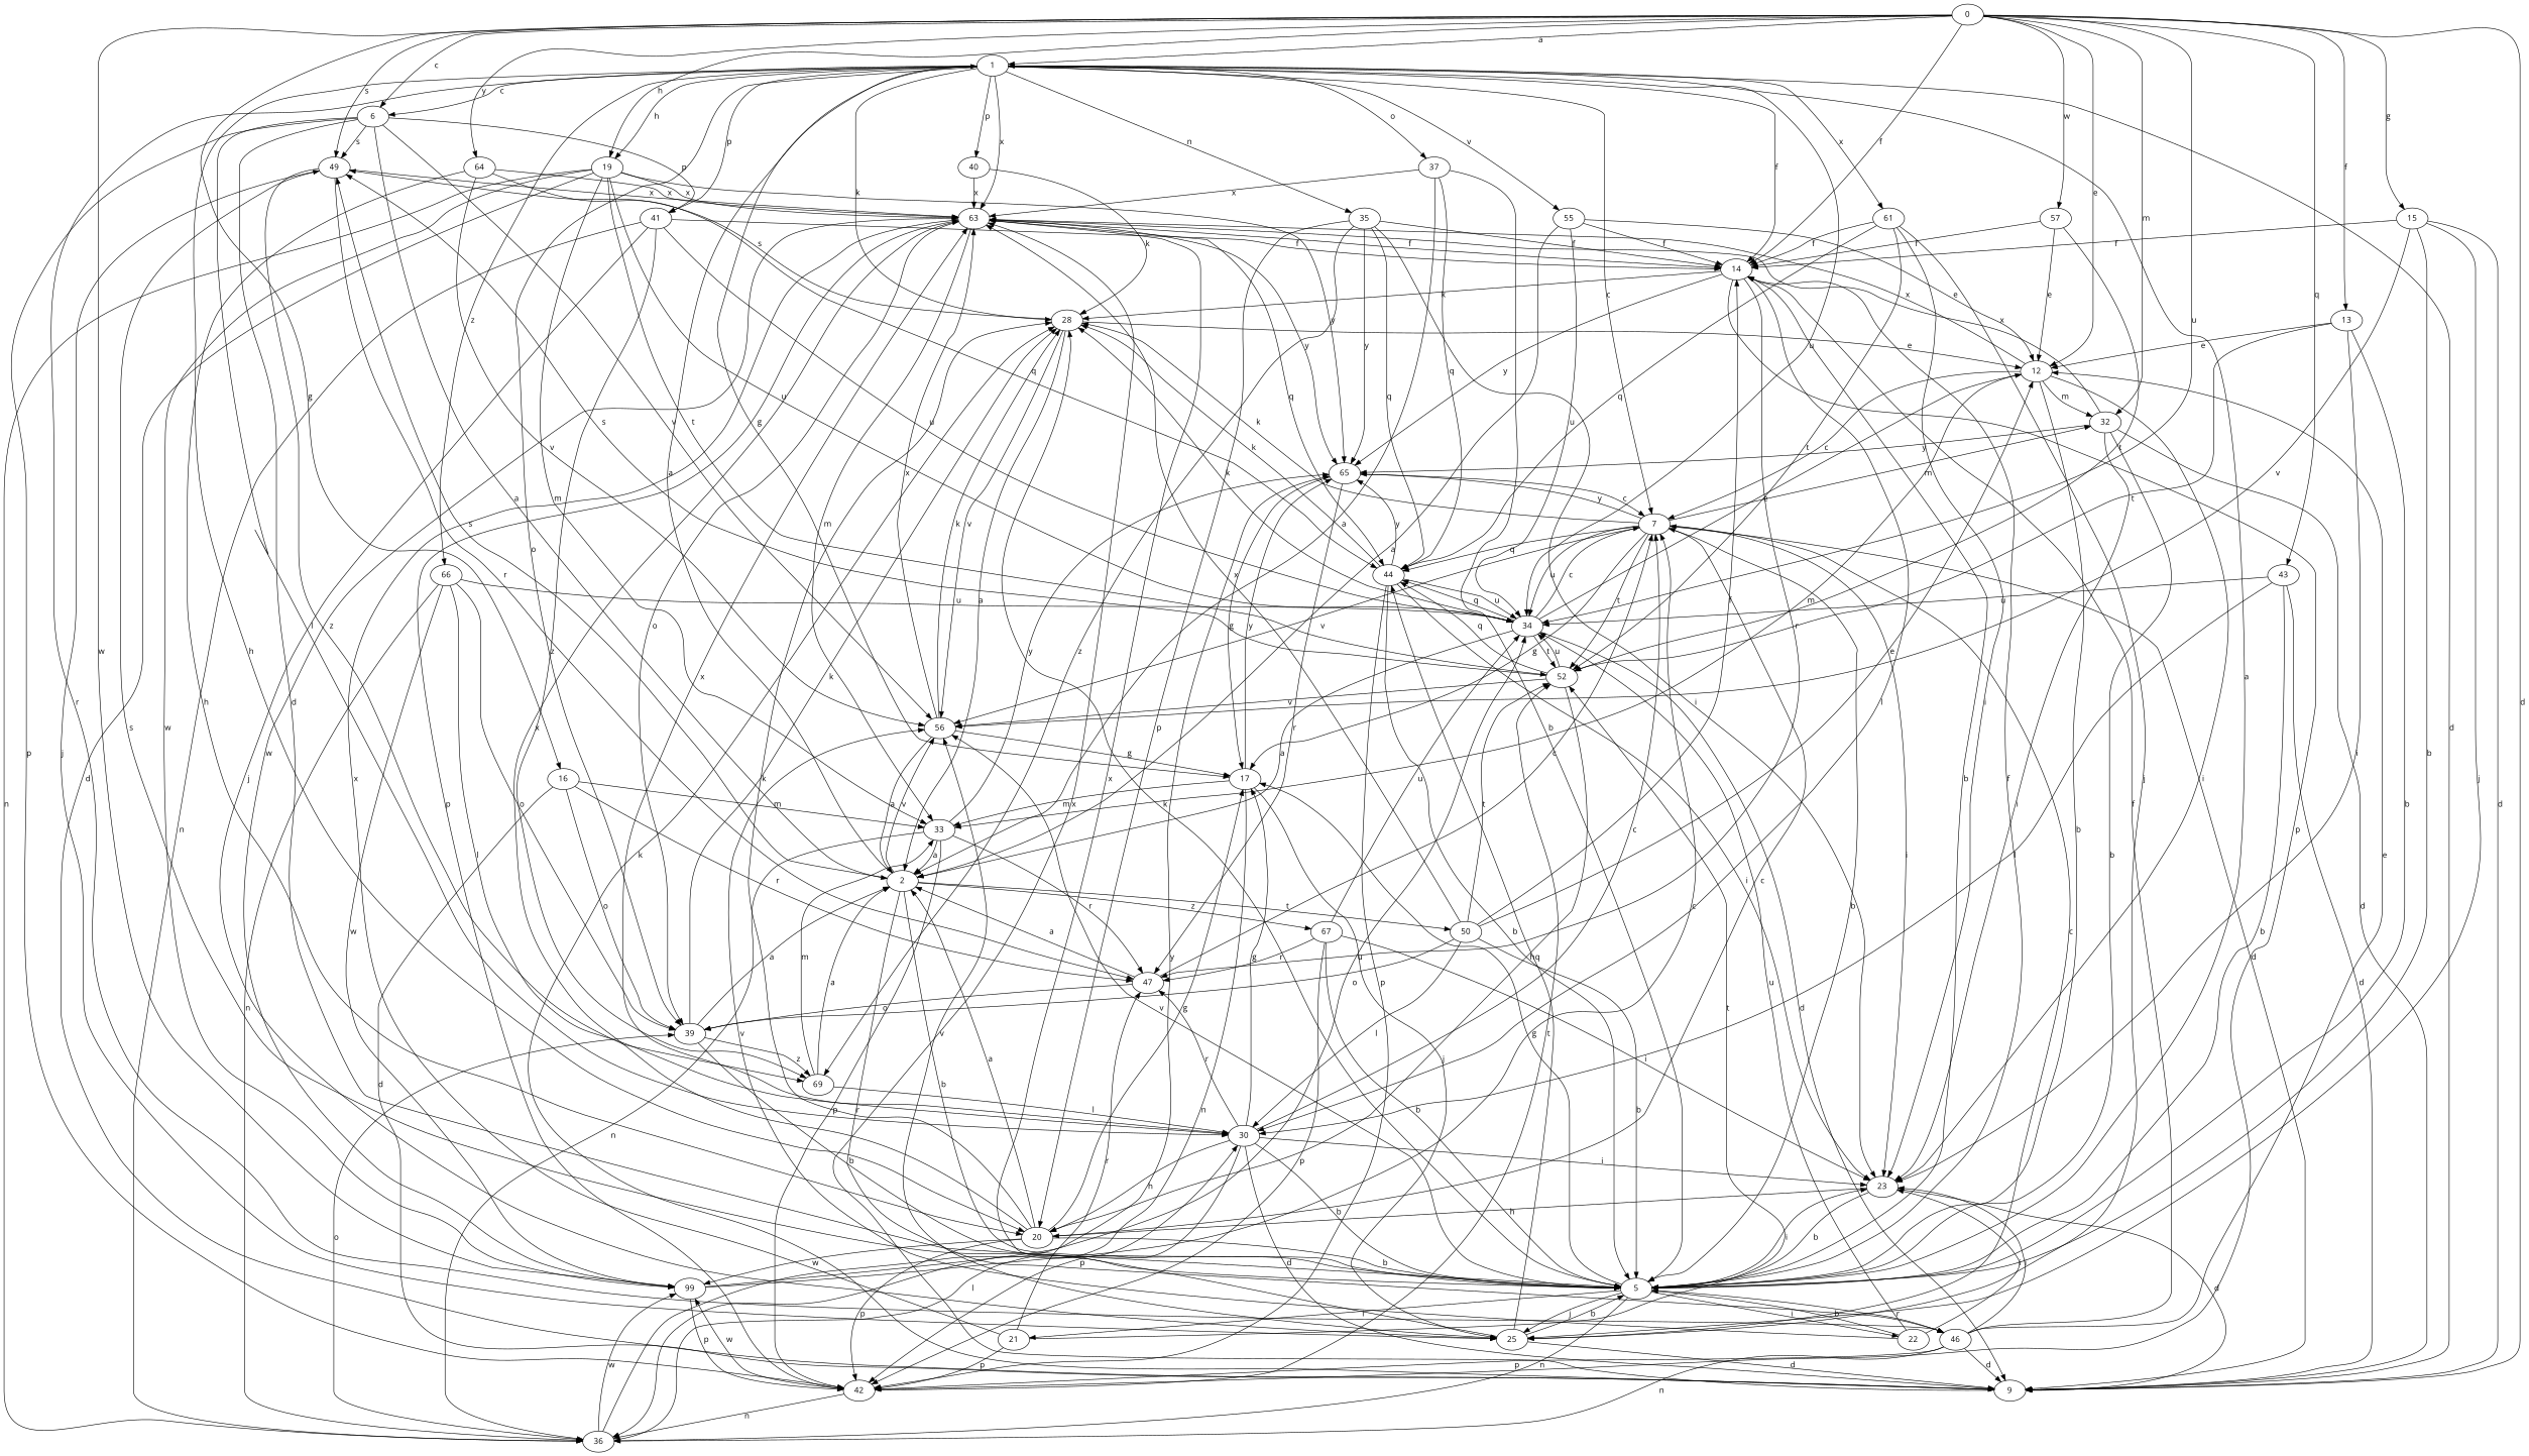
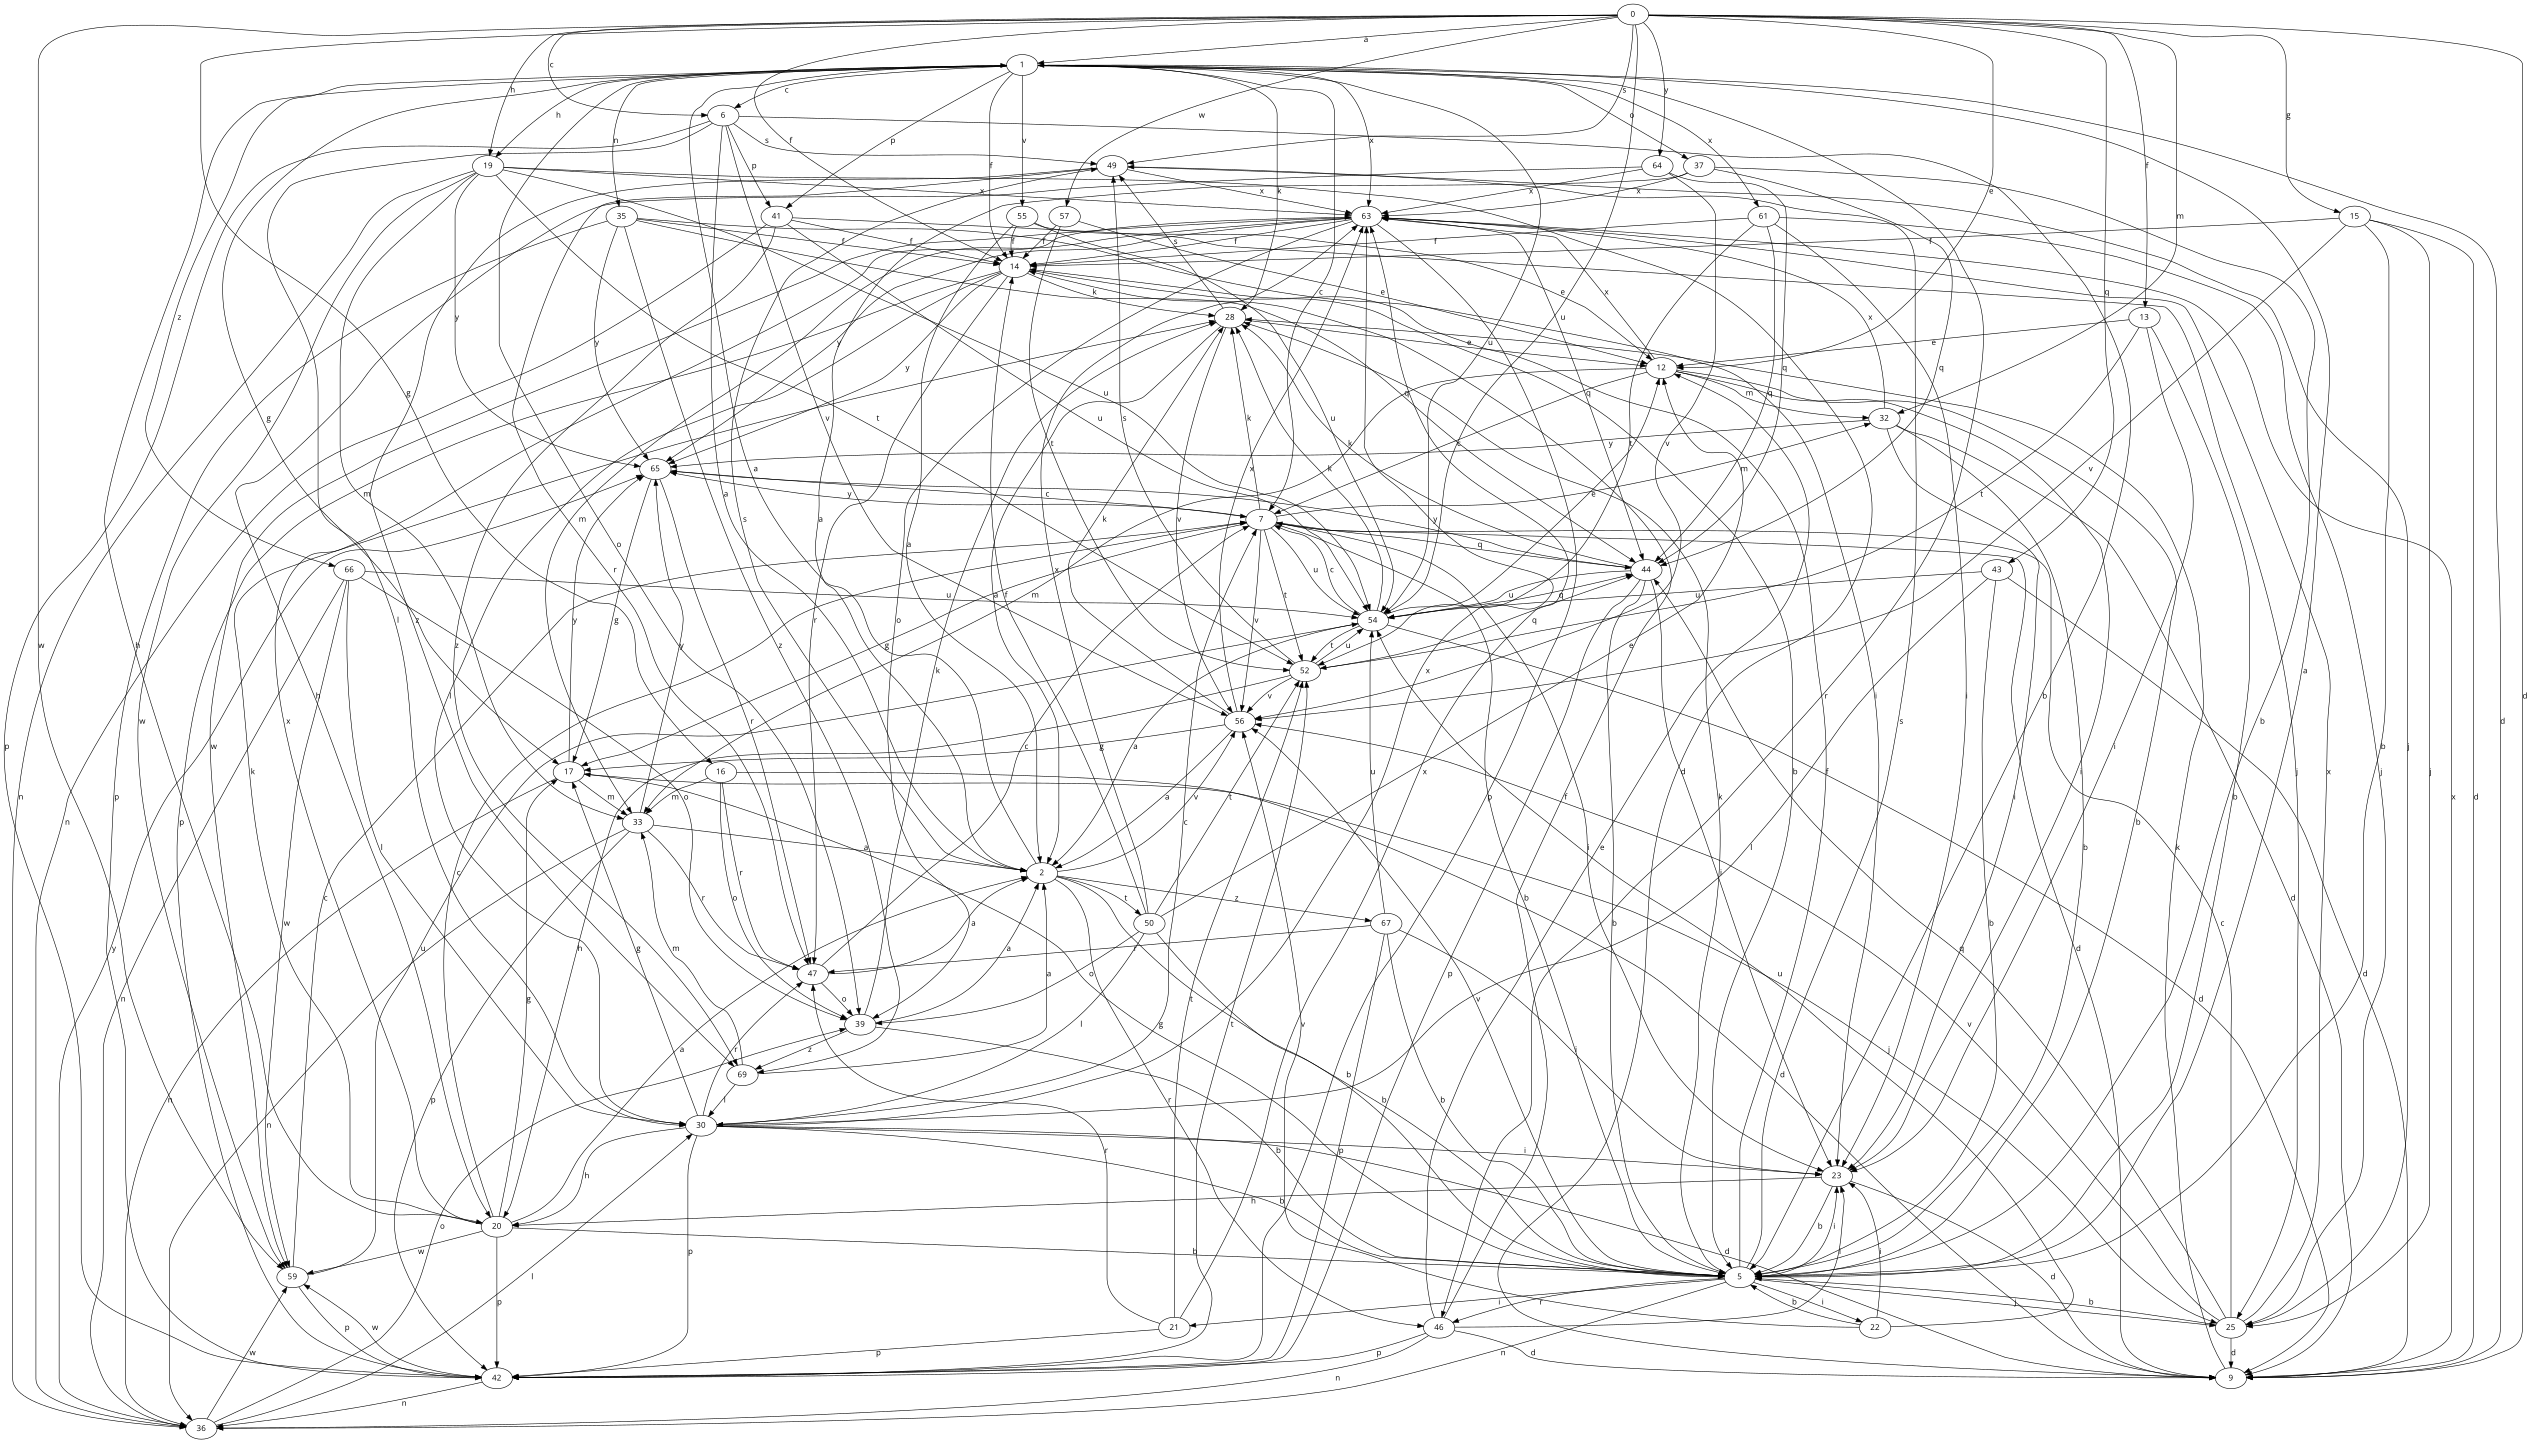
  strict digraph {
    fontname="Open Sans"
    node [fontname="Open Sans"]
    edge [fontname="Open Sans"]
    0
    1
    6
    9
    12
    13
    14
    15
    16
    19
    32
    43
    49
-   54 [label=34]
+   54
    57
-   59 [label=99]
+   59
    64
    7
    17
    20
    28
    35
    37
    39
-   40
    41
    46
    55
    61
    63
    66
    2
    5
    56
    30
    42
    23
    33
    52
    65
    47
    25
    36
    69
    44
    50
    67
    21
    22
    0 -> 1 [label=a]
    0 -> 6 [label=c]
    0 -> 9 [label=d]
    0 -> 12 [label=e]
    0 -> 13 [label=f]
    0 -> 14 [label=f]
    0 -> 15 [label=g]
    0 -> 16 [label=g]
    0 -> 19 [label=h]
    0 -> 32 [label=m]
    0 -> 43 [label=q]
    0 -> 49 [label=s]
    0 -> 54 [label=u]
    0 -> 57 [label=w]
    0 -> 59 [label=w]
    0 -> 64 [label=y]
    1 -> 6 [label=c]
    1 -> 9 [label=d]
    1 -> 14 [label=f]
    1 -> 19 [label=h]
    1 -> 54 [label=u]
    1 -> 7 [label=c]
    1 -> 17 [label=g]
    1 -> 20 [label=h]
    1 -> 28 [label=k]
    1 -> 35 [label=n]
    1 -> 37 [label=o]
    1 -> 39 [label=o]
-   1 -> 40 [label=p]
    1 -> 41 [label=p]
    1 -> 46 [label=r]
    1 -> 55 [label=v]
    1 -> 61 [label=x]
    1 -> 63 [label=x]
    1 -> 66 [label=z]
    6 -> 49 [label=s]
    6 -> 41 [label=p]
    6 -> 2 [label=a]
-   6 -> 5 [label=d]
+   6 -> 5 [label=b]
    6 -> 56 [label=v]
    6 -> 30 [label=l]
    6 -> 42 [label=p]
    9 -> 28 [label=k]
    9 -> 63 [label=x]
    12 -> 32 [label=m]
    12 -> 7 [label=c]
    12 -> 63 [label=x]
    12 -> 5 [label=b]
    12 -> 23 [label=i]
    12 -> 33 [label=m]
    13 -> 12 [label=e]
    13 -> 5 [label=b]
    13 -> 23 [label=i]
    13 -> 52 [label=t]
    14 -> 28 [label=k]
    14 -> 5 [label=b]
    14 -> 30 [label=l]
    14 -> 42 [label=p]
    14 -> 65 [label=y]
    14 -> 47 [label=r]
    15 -> 9 [label=d]
    15 -> 14 [label=f]
    15 -> 5 [label=b]
    15 -> 56 [label=v]
    15 -> 25 [label=j]
    16 -> 9 [label=d]
    16 -> 39 [label=o]
    16 -> 33 [label=m]
    16 -> 47 [label=r]
    19 -> 9 [label=d]
    19 -> 54 [label=u]
    19 -> 59 [label=w]
    19 -> 63 [label=x]
    19 -> 33 [label=m]
    19 -> 52 [label=t]
    19 -> 65 [label=y]
    19 -> 36 [label=n]
    32 -> 9 [label=d]
    32 -> 63 [label=x]
    32 -> 5 [label=b]
    32 -> 23 [label=i]
    32 -> 65 [label=y]
    43 -> 9 [label=d]
    43 -> 54 [label=u]
    43 -> 5 [label=b]
    43 -> 30 [label=l]
    49 -> 63 [label=x]
    49 -> 47 [label=r]
    49 -> 25 [label=j]
    49 -> 69 [label=z]
    54 -> 9 [label=d]
    54 -> 12 [label=e]
    54 -> 7 [label=c]
    54 -> 28 [label=k]
    54 -> 2 [label=a]
    54 -> 52 [label=t]
    54 -> 44 [label=q]
    57 -> 12 [label=e]
    57 -> 14 [label=f]
    57 -> 52 [label=t]
    59 -> 54 [label=u]
    59 -> 7 [label=c]
    59 -> 42 [label=p]
    64 -> 20 [label=h]
    64 -> 63 [label=x]
    64 -> 56 [label=v]
    64 -> 44 [label=q]
    7 -> 9 [label=d]
    7 -> 32 [label=m]
    7 -> 54 [label=u]
    7 -> 17 [label=g]
    7 -> 28 [label=k]
    7 -> 5 [label=b]
    7 -> 56 [label=v]
    7 -> 23 [label=i]
    7 -> 52 [label=t]
    7 -> 65 [label=y]
    7 -> 44 [label=q]
    17 -> 33 [label=m]
    17 -> 65 [label=y]
    17 -> 25 [label=j]
    17 -> 36 [label=n]
    20 -> 59 [label=w]
    20 -> 7 [label=c]
    20 -> 17 [label=g]
    20 -> 28 [label=k]
    20 -> 63 [label=x]
    20 -> 2 [label=a]
    20 -> 5 [label=b]
    20 -> 42 [label=p]
    28 -> 12 [label=e]
    28 -> 49 [label=s]
    28 -> 2 [label=a]
    28 -> 56 [label=v]
    35 -> 14 [label=f]
-   35 -> 20 [label=p]
+   35 -> 42 [label=p]
    35 -> 23 [label=i]
    35 -> 65 [label=y]
    35 -> 69 [label=z]
    35 -> 44 [label=q]
    37 -> 63 [label=x]
    37 -> 2 [label=a]
    37 -> 5 [label=b]
    37 -> 44 [label=q]
    39 -> 28 [label=k]
    39 -> 2 [label=a]
    39 -> 5 [label=b]
    39 -> 69 [label=z]
-   40 -> 28 [label=k]
-   40 -> 63 [label=x]
    41 -> 14 [label=f]
    41 -> 54 [label=u]
    41 -> 25 [label=j]
    41 -> 36 [label=n]
    41 -> 69 [label=z]
    46 -> 9 [label=d]
    46 -> 12 [label=e]
    46 -> 14 [label=f]
    46 -> 42 [label=p]
    46 -> 23 [label=i]
    46 -> 36 [label=n]
    55 -> 12 [label=e]
    55 -> 14 [label=f]
    55 -> 54 [label=u]
    55 -> 2 [label=a]
    61 -> 14 [label=f]
    61 -> 23 [label=i]
    61 -> 52 [label=t]
    61 -> 25 [label=j]
    61 -> 44 [label=q]
    63 -> 14 [label=f]
    63 -> 59 [label=w]
    63 -> 39 [label=o]
    63 -> 42 [label=p]
    63 -> 33 [label=m]
    63 -> 65 [label=y]
    63 -> 44 [label=q]
    66 -> 54 [label=u]
    66 -> 59 [label=w]
    66 -> 39 [label=o]
    66 -> 30 [label=l]
    66 -> 36 [label=n]
    2 -> 1 [label=a]
    2 -> 49 [label=s]
    2 -> 46 [label=r]
    2 -> 5 [label=b]
    2 -> 56 [label=v]
    2 -> 50 [label=t]
    2 -> 67 [label=z]
    5 -> 1 [label=a]
    5 -> 14 [label=f]
    5 -> 49 [label=s]
    5 -> 17 [label=g]
    5 -> 28 [label=k]
    5 -> 46 [label=r]
    5 -> 56 [label=v]
    5 -> 23 [label=i]
    5 -> 25 [label=j]
    5 -> 36 [label=n]
    5 -> 21 [label=i]
    5 -> 22 [label=i]
    56 -> 17 [label=g]
    56 -> 28 [label=k]
    56 -> 63 [label=x]
    56 -> 2 [label=a]
    30 -> 9 [label=d]
    30 -> 7 [label=c]
    30 -> 17 [label=g]
    30 -> 20 [label=h]
    30 -> 63 [label=x]
    30 -> 5 [label=b]
    30 -> 42 [label=p]
    30 -> 23 [label=i]
    30 -> 47 [label=r]
    42 -> 59 [label=w]
    42 -> 52 [label=t]
    42 -> 36 [label=n]
    23 -> 9 [label=d]
    23 -> 20 [label=h]
    23 -> 5 [label=b]
    33 -> 2 [label=a]
    33 -> 42 [label=p]
    33 -> 65 [label=y]
    33 -> 47 [label=r]
    33 -> 36 [label=n]
    52 -> 49 [label=s]
    52 -> 54 [label=u]
    52 -> 20 [label=h]
    52 -> 56 [label=v]
    52 -> 44 [label=q]
    65 -> 7 [label=c]
    65 -> 17 [label=g]
    65 -> 47 [label=r]
    47 -> 7 [label=c]
    47 -> 39 [label=o]
    47 -> 2 [label=a]
    25 -> 9 [label=d]
    25 -> 7 [label=c]
    25 -> 63 [label=x]
    25 -> 5 [label=b]
    25 -> 56 [label=v]
    25 -> 44 [label=q]
    36 -> 59 [label=w]
    36 -> 39 [label=o]
    36 -> 30 [label=l]
    36 -> 65 [label=y]
    69 -> 2 [label=a]
    69 -> 30 [label=l]
    69 -> 33 [label=m]
    44 -> 54 [label=u]
    44 -> 28 [label=k]
    44 -> 5 [label=b]
    44 -> 42 [label=p]
    44 -> 23 [label=i]
    44 -> 65 [label=y]
    50 -> 12 [label=e]
    50 -> 14 [label=f]
    50 -> 39 [label=o]
    50 -> 63 [label=x]
    50 -> 5 [label=b]
    50 -> 30 [label=l]
    50 -> 52 [label=t]
    67 -> 54 [label=u]
    67 -> 5 [label=b]
    67 -> 42 [label=p]
    67 -> 23 [label=i]
    67 -> 47 [label=r]
    21 -> 63 [label=x]
    21 -> 42 [label=p]
    21 -> 52 [label=t]
    21 -> 47 [label=r]
    22 -> 54 [label=u]
    22 -> 5 [label=b]
    22 -> 56 [label=v]
    22 -> 23 [label=i]
  }
